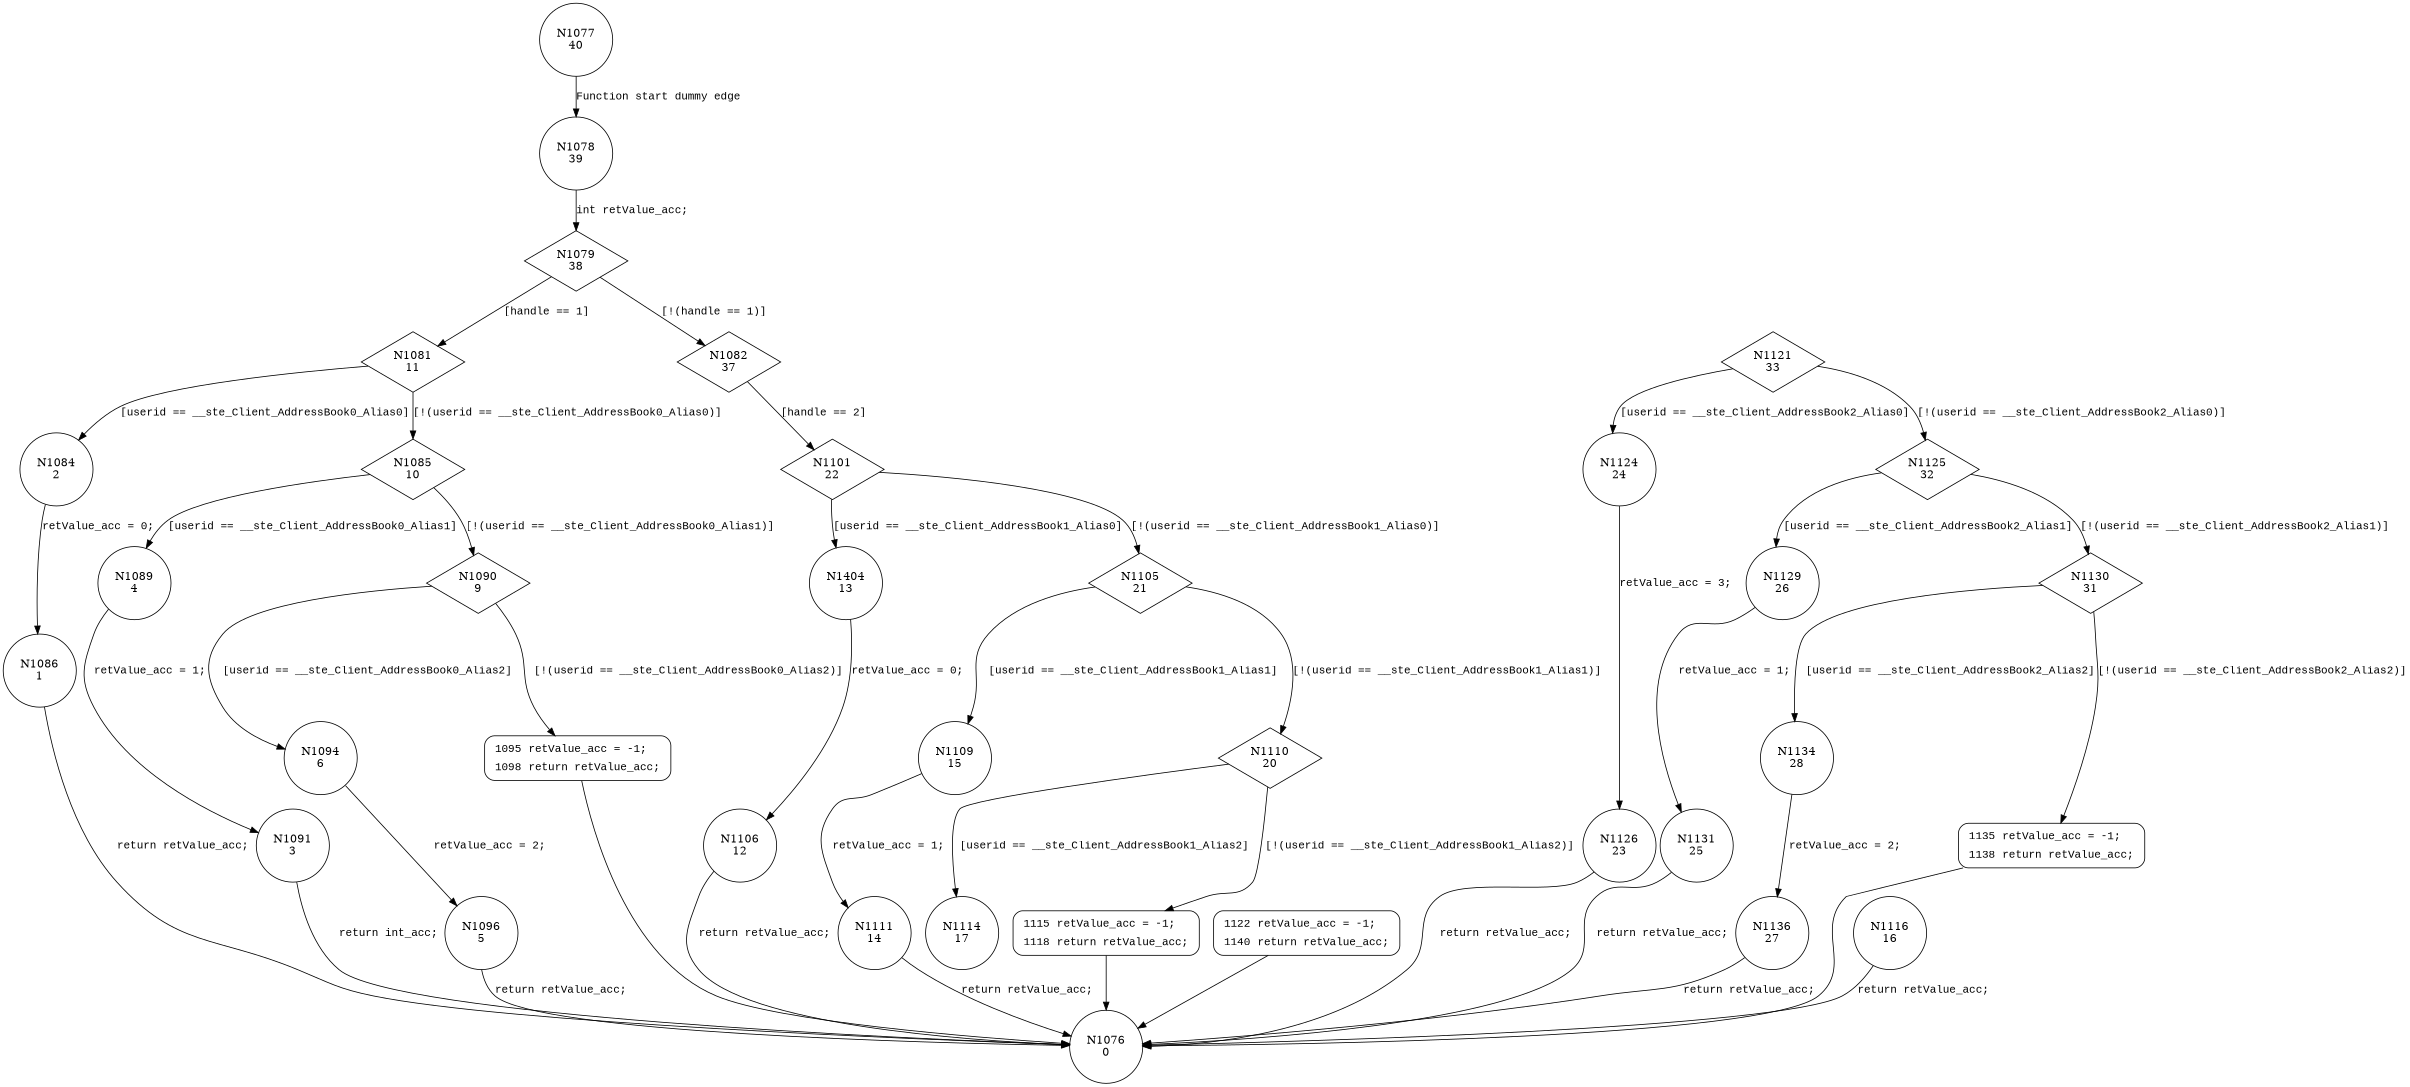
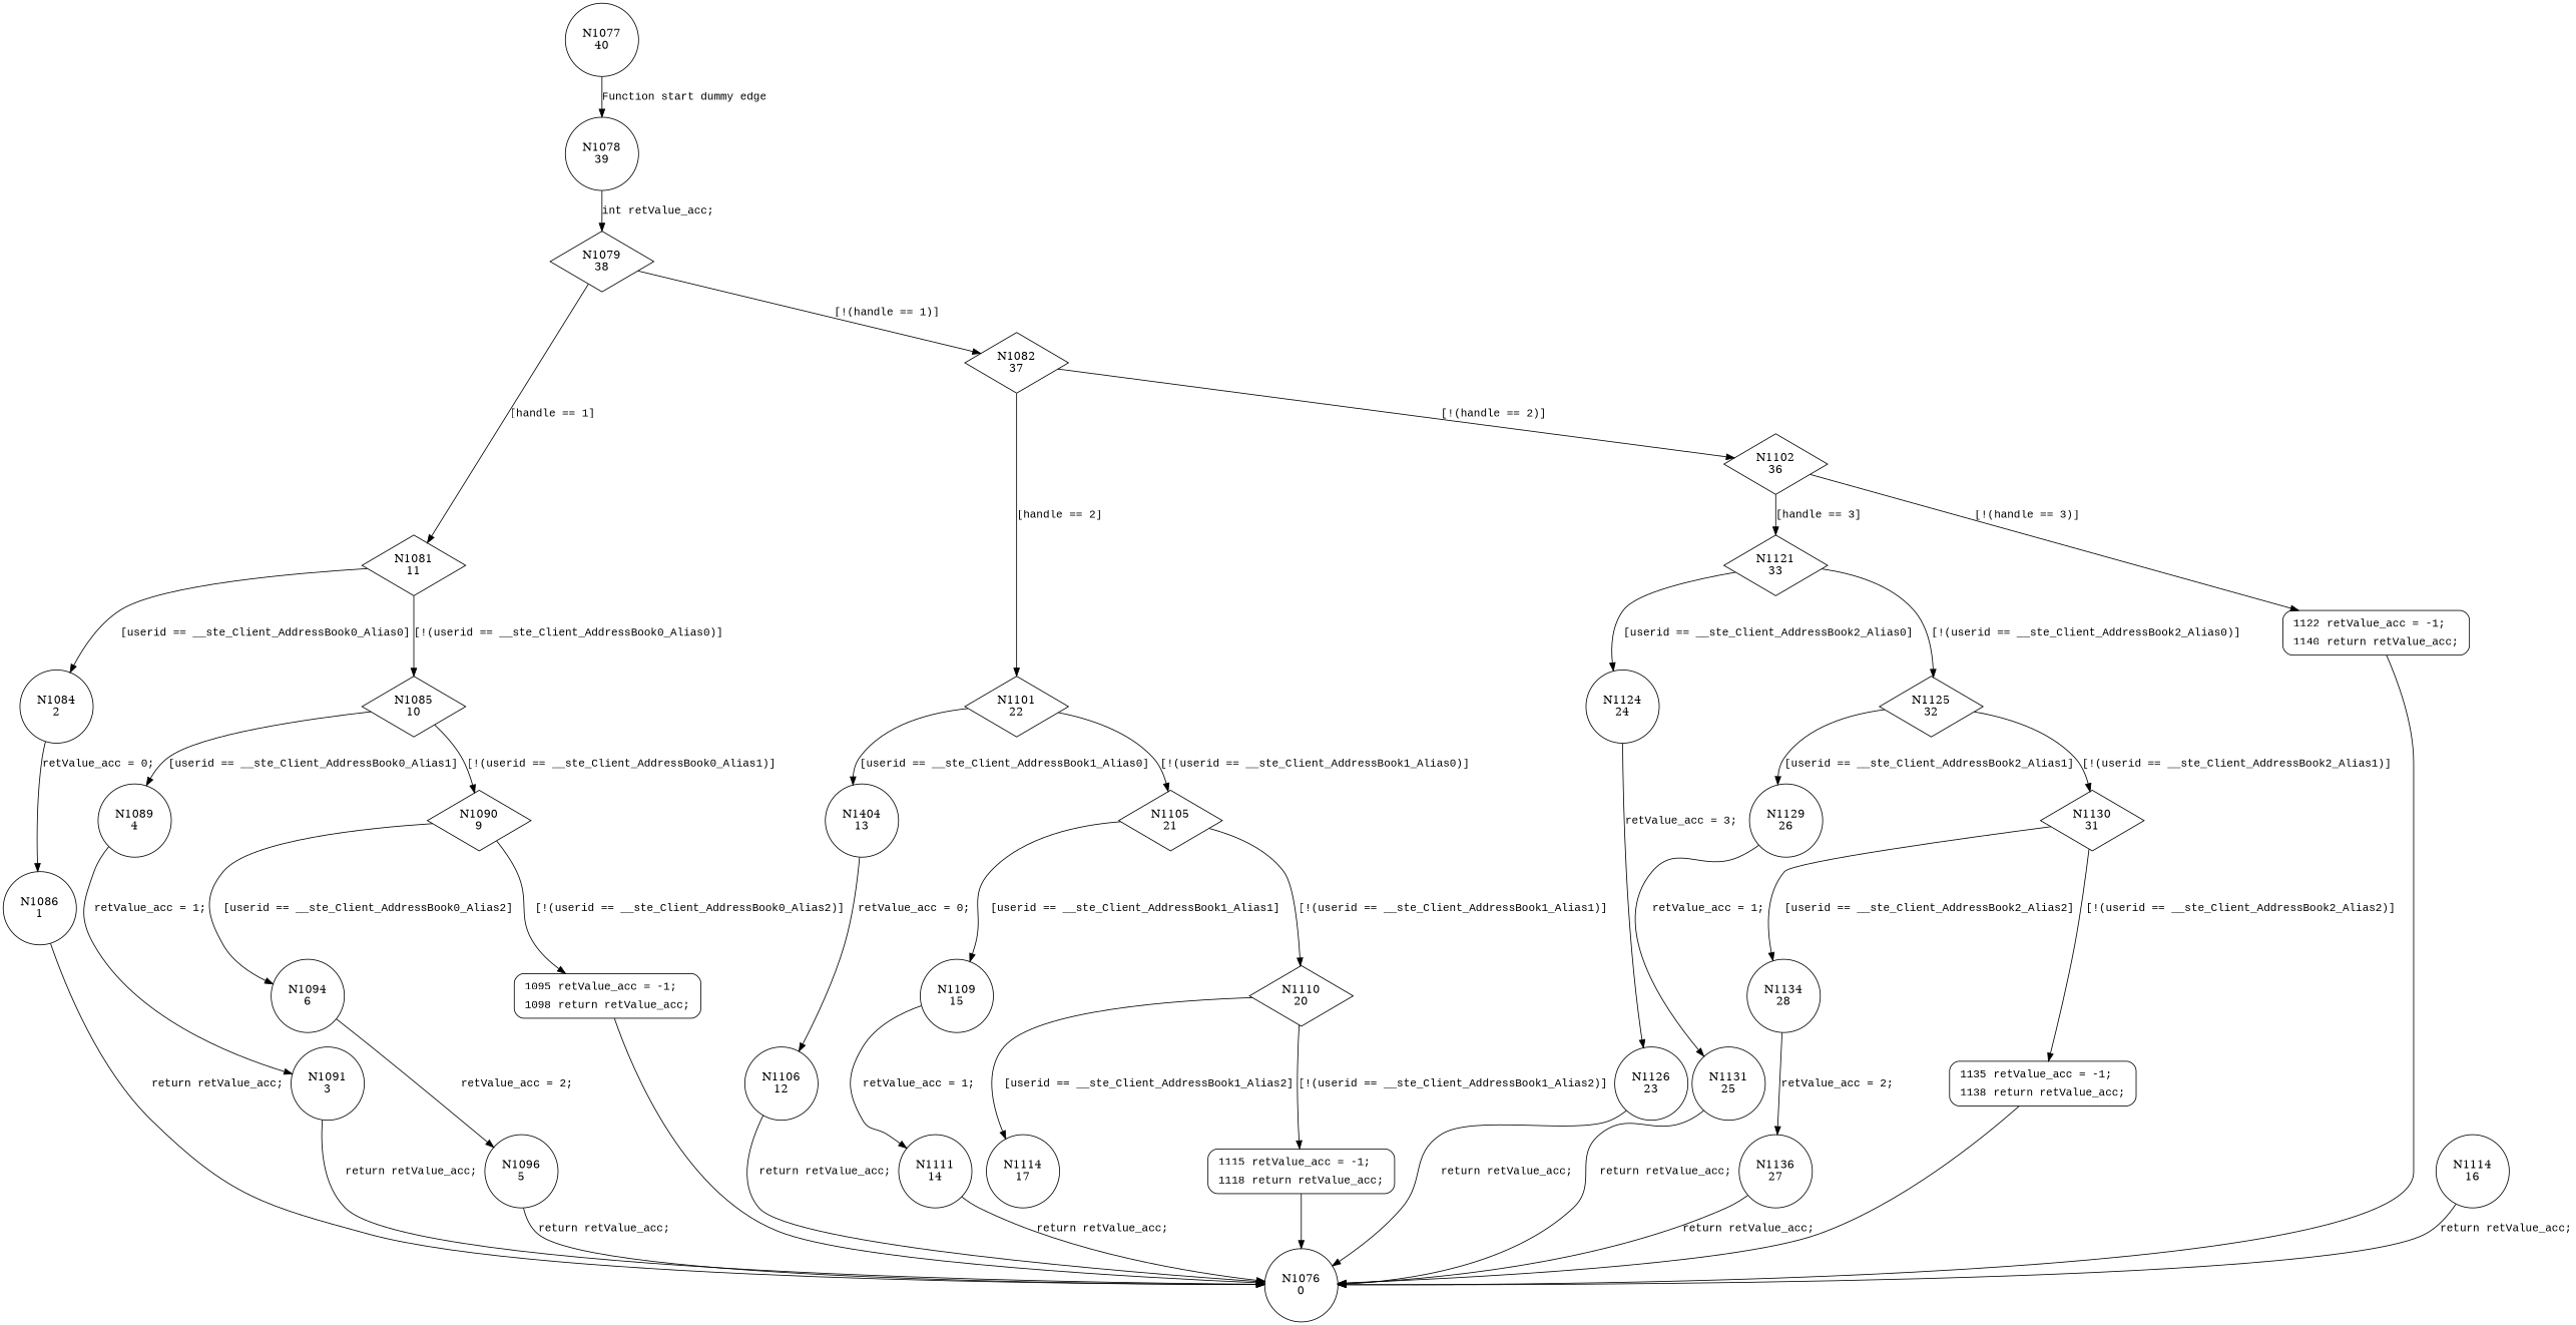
  digraph {
    node [shape=circle]
    edge [fontname="Courier New"]
    n1 [label="N1077\n40"]
    n2 [label="N1078\n39"]
    n3 [label="N1079\n38" shape=diamond]
    n4 [label="N1081\n11" shape=diamond]
    n5 [label="N1082\n37" shape=diamond]
    n6 [label="N1084\n2"]
    n7 [label="N1085\n10" shape=diamond]
    n8 [label="N1101\n22" shape=diamond]
+   n9 [label="N1102\n36" shape=diamond]
    n10 [label="N1086\n1"]
    n11 [label="N1089\n4"]
    n12 [label="N1090\n9" shape=diamond]
    n13 [label="N1404\n13"]
    n14 [label="N1105\n21" shape=diamond]
    n15 [label="N1121\n33" shape=diamond]
    n16 [fillcolor=white fontname="Courier New" label=<<table border="0" cellborder="0" cellpadding="3" bgcolor="white"><tr><td align="right">1122</td><td align="left">retValue_acc = -1;</td></tr><tr><td align="right">1140</td><td align="left">return retValue_acc;</td></tr></table>> penwidth=1 shape=Mrecord style="filled,bold"]
    n17 [label="N1106\n12"]
    n18 [label="N1109\n15"]
    n19 [label="N1110\n20" shape=diamond]
    n20 [label="N1124\n24"]
    n21 [label="N1125\n32" shape=diamond]
    n22 [label="N1076\n0"]
    n23 [label="N1126\n23"]
    n24 [label="N1129\n26"]
    n25 [label="N1130\n31" shape=diamond]
    n26 [label="N1131\n25"]
    n27 [label="N1134\n28"]
    n28 [fillcolor=white fontname="Courier New" label=<<table border="0" cellborder="0" cellpadding="3" bgcolor="white"><tr><td align="right">1135</td><td align="left">retValue_acc = -1;</td></tr><tr><td align="right">1138</td><td align="left">return retValue_acc;</td></tr></table>> penwidth=1 shape=Mrecord style="filled,bold"]
    n29 [label="N1136\n27"]
    n30 [label="N1111\n14"]
    n31 [label="N1114\n17"]
    n32 [fillcolor=white fontname="Courier New" label=<<table border="0" cellborder="0" cellpadding="3" bgcolor="white"><tr><td align="right">1115</td><td align="left">retValue_acc = -1;</td></tr><tr><td align="right">1118</td><td align="left">return retValue_acc;</td></tr></table>> penwidth=1 shape=Mrecord style="filled,bold"]
-   n33 [label="N1116\n16"]
+   n33 [label="N1114\n16"]
    n34 [label="N1091\n3"]
    n35 [label="N1094\n6"]
    n36 [fillcolor=white fontname="Courier New" label=<<table border="0" cellborder="0" cellpadding="3" bgcolor="white"><tr><td align="right">1095</td><td align="left">retValue_acc = -1;</td></tr><tr><td align="right">1098</td><td align="left">return retValue_acc;</td></tr></table>> penwidth=1 shape=Mrecord style="filled,bold"]
    n37 [label="N1096\n5"]
    n1 -> n2 [label="Function start dummy edge"]
    n2 -> n3 [label="int retValue_acc;"]
    n3 -> n4 [label="[handle == 1]"]
    n3 -> n5 [label="[!(handle == 1)]"]
    n4 -> n6 [label="[userid == __ste_Client_AddressBook0_Alias0]"]
    n4 -> n7 [label="[!(userid == __ste_Client_AddressBook0_Alias0)]"]
    n5 -> n8 [label="[handle == 2]"]
+   n5 -> n9 [label="[!(handle == 2)]"]
    n6 -> n10 [label="retValue_acc = 0;"]
    n7 -> n11 [label="[userid == __ste_Client_AddressBook0_Alias1]"]
    n7 -> n12 [label="[!(userid == __ste_Client_AddressBook0_Alias1)]"]
    n8 -> n13 [label="[userid == __ste_Client_AddressBook1_Alias0]"]
    n8 -> n14 [label="[!(userid == __ste_Client_AddressBook1_Alias0)]"]
+   n9 -> n15 [label="[handle == 3]"]
+   n9 -> n16 [label="[!(handle == 3)]"]
    n10 -> n22 [label="return retValue_acc;"]
    n11 -> n34 [label="retValue_acc = 1;"]
    n12 -> n35 [label="[userid == __ste_Client_AddressBook0_Alias2]"]
    n12 -> n36 [label="[!(userid == __ste_Client_AddressBook0_Alias2)]"]
    n13 -> n17 [label="retValue_acc = 0;"]
    n14 -> n18 [label="[userid == __ste_Client_AddressBook1_Alias1]"]
    n14 -> n19 [label="[!(userid == __ste_Client_AddressBook1_Alias1)]"]
    n15 -> n20 [label="[userid == __ste_Client_AddressBook2_Alias0]"]
    n15 -> n21 [label="[!(userid == __ste_Client_AddressBook2_Alias0)]"]
    n16 -> n22 [fontname=""]
    n17 -> n22 [label="return retValue_acc;"]
    n18 -> n30 [label="retValue_acc = 1;"]
    n19 -> n31 [label="[userid == __ste_Client_AddressBook1_Alias2]"]
    n19 -> n32 [label="[!(userid == __ste_Client_AddressBook1_Alias2)]"]
    n20 -> n23 [label="retValue_acc = 3;"]
    n21 -> n24 [label="[userid == __ste_Client_AddressBook2_Alias1]"]
    n21 -> n25 [label="[!(userid == __ste_Client_AddressBook2_Alias1)]"]
    n23 -> n22 [label="return retValue_acc;"]
    n24 -> n26 [label="retValue_acc = 1;"]
    n25 -> n27 [label="[userid == __ste_Client_AddressBook2_Alias2]"]
    n25 -> n28 [label="[!(userid == __ste_Client_AddressBook2_Alias2)]"]
    n26 -> n22 [label="return retValue_acc;"]
    n27 -> n29 [label="retValue_acc = 2;"]
    n28 -> n22 [fontname=""]
    n29 -> n22 [label="return retValue_acc;"]
    n30 -> n22 [label="return retValue_acc;"]
    n32 -> n22 [fontname=""]
    n33 -> n22 [label="return retValue_acc;"]
-   n34 -> n22 [label="return int_acc;"]
+   n34 -> n22 [label="return retValue_acc;"]
    n35 -> n37 [label="retValue_acc = 2;"]
    n36 -> n22 [fontname=""]
    n37 -> n22 [label="return retValue_acc;"]
  }
